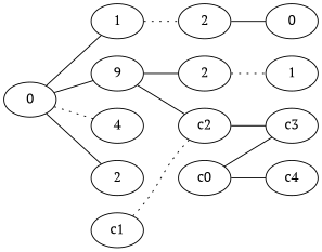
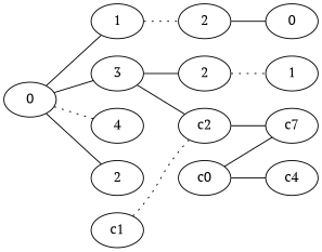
  graph {
    fontname="PT Serif"
    rankdir=LR
    node [fontname="PT Serif"]
    edge [fontname="PT Serif"]
    n1 [label=0]
    n2 [label=1]
-   n3 [label=9]
+   n3 [label=3]
    n4 [label=4]
    n5 [label=2]
    n6 [label=2]
    n7 [label=2]
    c2
    n9 [label=0]
    n10 [label=1]
    c0
-   c3
+   c3 [label=c7]
    c4
    c1
    n1 -- n2
    n1 -- n3
    n1 -- n4 [style=dotted]
    n1 -- n5
    n2 -- n6 [style=dotted]
    n3 -- n7
    n3 -- c2
    n6 -- n9
    n7 -- n10 [style=dotted]
    c2 -- c3
    c0 -- c3
    c0 -- c4 [style=solid]
    c1 -- c2 [style=dotted]
  }
